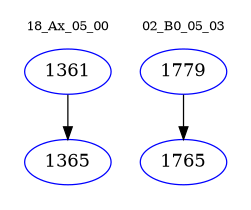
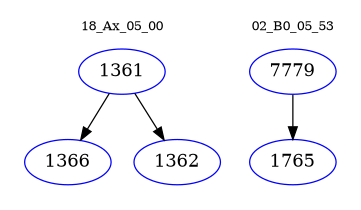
  digraph {
    node [color=blue]
    edge [color=black]
-   n1 [label=1365]
+   n1 [label=1366]
    n2 [label=1361]
-   n4 [label=1779]
+   n3 [label=1362]
+   n4 [label=7779]
    n5 [label=1765]
    subgraph cluster_1 {
      color=white
      fontsize=10
      label="18_Ax_05_00"
      n1
      n2
+     n3
    }
    subgraph cluster_2 {
      color=white
      fontsize=10
-     label="02_B0_05_03"
+     label="02_B0_05_53"
      n4
      n5
    }
    n2 -> n1
+   n2 -> n3
    n4 -> n5
  }
